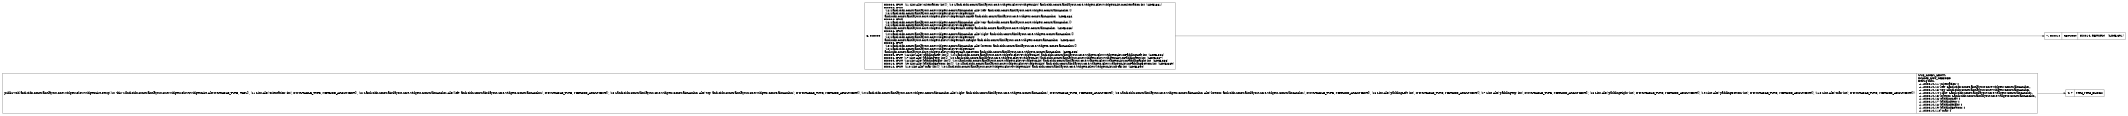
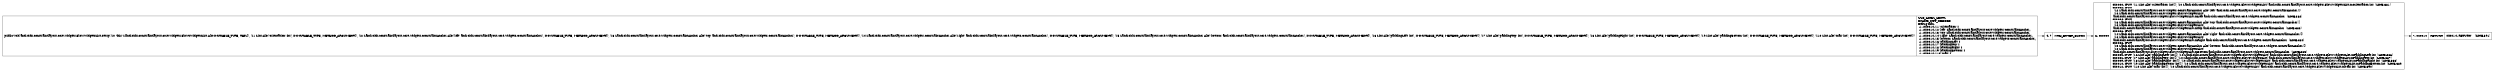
  digraph {
    rankdir=LR
    node [shape=record]
-   n1 [label="{4\:\ ?|MTH_MTH_BLOCK\l}"]
+   n1 [label="{4\:\ ?|MTH_ENTER_BLOCK\l}"]
    n2 [label="{6\:\ 0x0000|0x0000: IPUT  (r1 I:int A[D('orientation' int)]), (r0 I:androidx.constraintlayout.core.widgets.Flow$WidgetsList) androidx.constraintlayout.core.widgets.Flow.WidgetsList.mOrientation int  (LINE:381)\l0x0002: IPUT  \l  (r2 I:androidx.constraintlayout.core.widgets.ConstraintAnchor A[D('left' androidx.constraintlayout.core.widgets.ConstraintAnchor)])\l  (r0 I:androidx.constraintlayout.core.widgets.Flow$WidgetsList)\l androidx.constraintlayout.core.widgets.Flow.WidgetsList.mLeft androidx.constraintlayout.core.widgets.ConstraintAnchor  (LINE:382)\l0x0004: IPUT  \l  (r3 I:androidx.constraintlayout.core.widgets.ConstraintAnchor A[D('top' androidx.constraintlayout.core.widgets.ConstraintAnchor)])\l  (r0 I:androidx.constraintlayout.core.widgets.Flow$WidgetsList)\l androidx.constraintlayout.core.widgets.Flow.WidgetsList.mTop androidx.constraintlayout.core.widgets.ConstraintAnchor  (LINE:383)\l0x0006: IPUT  \l  (r4 I:androidx.constraintlayout.core.widgets.ConstraintAnchor A[D('right' androidx.constraintlayout.core.widgets.ConstraintAnchor)])\l  (r0 I:androidx.constraintlayout.core.widgets.Flow$WidgetsList)\l androidx.constraintlayout.core.widgets.Flow.WidgetsList.mRight androidx.constraintlayout.core.widgets.ConstraintAnchor  (LINE:384)\l0x0008: IPUT  \l  (r5 I:androidx.constraintlayout.core.widgets.ConstraintAnchor A[D('bottom' androidx.constraintlayout.core.widgets.ConstraintAnchor)])\l  (r0 I:androidx.constraintlayout.core.widgets.Flow$WidgetsList)\l androidx.constraintlayout.core.widgets.Flow.WidgetsList.mBottom androidx.constraintlayout.core.widgets.ConstraintAnchor  (LINE:385)\l0x000a: IPUT  (r6 I:int A[D('paddingLeft' int)]), (r0 I:androidx.constraintlayout.core.widgets.Flow$WidgetsList) androidx.constraintlayout.core.widgets.Flow.WidgetsList.mPaddingLeft int  (LINE:386)\l0x000c: IPUT  (r7 I:int A[D('paddingTop' int)]), (r0 I:androidx.constraintlayout.core.widgets.Flow$WidgetsList) androidx.constraintlayout.core.widgets.Flow.WidgetsList.mPaddingTop int  (LINE:387)\l0x000e: IPUT  (r8 I:int A[D('paddingRight' int)]), (r0 I:androidx.constraintlayout.core.widgets.Flow$WidgetsList) androidx.constraintlayout.core.widgets.Flow.WidgetsList.mPaddingRight int  (LINE:388)\l0x0010: IPUT  (r9 I:int A[D('paddingBottom' int)]), (r0 I:androidx.constraintlayout.core.widgets.Flow$WidgetsList) androidx.constraintlayout.core.widgets.Flow.WidgetsList.mPaddingBottom int  (LINE:389)\l0x0012: IPUT  (r10 I:int A[D('max' int)]), (r0 I:androidx.constraintlayout.core.widgets.Flow$WidgetsList) androidx.constraintlayout.core.widgets.Flow.WidgetsList.mMax int  (LINE:390)\l}"]
    n3 [label="{7\:\ 0x0014|RETURN\l|0x0014: RETURN    (LINE:391)\l}"]
    n4 [label="{public void androidx.constraintlayout.core.widgets.Flow.WidgetsList.setup((r0 'this' I:androidx.constraintlayout.core.widgets.Flow$WidgetsList A[IMMUTABLE_TYPE, THIS]), (r1 I:int A[D('orientation' int), IMMUTABLE_TYPE, METHOD_ARGUMENT]), (r2 I:androidx.constraintlayout.core.widgets.ConstraintAnchor A[D('left' androidx.constraintlayout.core.widgets.ConstraintAnchor), IMMUTABLE_TYPE, METHOD_ARGUMENT]), (r3 I:androidx.constraintlayout.core.widgets.ConstraintAnchor A[D('top' androidx.constraintlayout.core.widgets.ConstraintAnchor), IMMUTABLE_TYPE, METHOD_ARGUMENT]), (r4 I:androidx.constraintlayout.core.widgets.ConstraintAnchor A[D('right' androidx.constraintlayout.core.widgets.ConstraintAnchor), IMMUTABLE_TYPE, METHOD_ARGUMENT]), (r5 I:androidx.constraintlayout.core.widgets.ConstraintAnchor A[D('bottom' androidx.constraintlayout.core.widgets.ConstraintAnchor), IMMUTABLE_TYPE, METHOD_ARGUMENT]), (r6 I:int A[D('paddingLeft' int), IMMUTABLE_TYPE, METHOD_ARGUMENT]), (r7 I:int A[D('paddingTop' int), IMMUTABLE_TYPE, METHOD_ARGUMENT]), (r8 I:int A[D('paddingRight' int), IMMUTABLE_TYPE, METHOD_ARGUMENT]), (r9 I:int A[D('paddingBottom' int), IMMUTABLE_TYPE, METHOD_ARGUMENT]), (r10 I:int A[D('max' int), IMMUTABLE_TYPE, METHOD_ARGUMENT]))  | USE_LINES_HINTS\lINLINE_NOT_NEEDED\lDebug Info:\l  \-1 \-0x0014: r1 'orientation' I\l  \-1 \-0x0014: r2 'left' Landroidx\/constraintlayout\/core\/widgets\/ConstraintAnchor;\l  \-1 \-0x0014: r3 'top' Landroidx\/constraintlayout\/core\/widgets\/ConstraintAnchor;\l  \-1 \-0x0014: r4 'right' Landroidx\/constraintlayout\/core\/widgets\/ConstraintAnchor;\l  \-1 \-0x0014: r5 'bottom' Landroidx\/constraintlayout\/core\/widgets\/ConstraintAnchor;\l  \-1 \-0x0014: r6 'paddingLeft' I\l  \-1 \-0x0014: r7 'paddingTop' I\l  \-1 \-0x0014: r8 'paddingRight' I\l  \-1 \-0x0014: r9 'paddingBottom' I\l  \-1 \-0x0014: r10 'max' I\l}"]
+   n1 -> n2
    n2 -> n3
    n4 -> n1
  }
